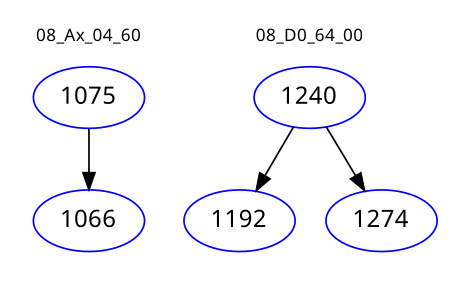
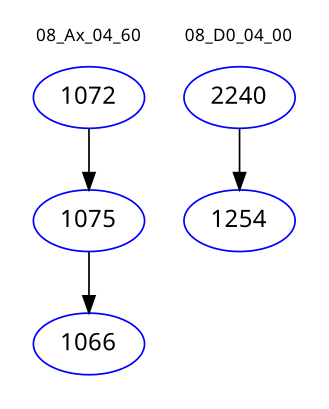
  digraph {
    fontname="Noto Sans"
    node [color=blue fontname="Noto Sans"]
    edge [color=black fontname="Noto Sans"]
+   n1 [label=1072]
    n2 [label=1066]
    n3 [label=1075]
-   n4 [label=1240]
-   n5 [label=1192]
-   n6 [label=1274]
+   n4 [label=2240]
+   n6 [label=1254]
    subgraph cluster_1 {
      color=white
      fontsize=10
      label="08_Ax_04_60"
+     n1
      n2
      n3
    }
    subgraph cluster_2 {
      color=white
      fontsize=10
-     label="08_D0_64_00"
+     label="08_D0_04_00"
      n4
-     n5
      n6
    }
+   n1 -> n3
    n3 -> n2
-   n4 -> n5
    n4 -> n6
  }
